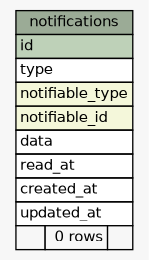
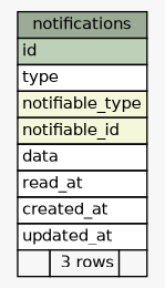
  digraph {
    bgcolor="#f7f7f7"
    fontname=Helvetica
    fontsize=11
    nodesep=0.18
    rankdir=RL
    ranksep=0.46
-   n1 [fontname=Helvetica fontsize=11 label=<     <TABLE BORDER="0" CELLBORDER="1" CELLSPACING="0" BGCOLOR="#ffffff">       <TR><TD COLSPAN="3" BGCOLOR="#9bab96" ALIGN="CENTER">notifications</TD></TR>       <TR><TD PORT="id" COLSPAN="3" BGCOLOR="#bed1b8" ALIGN="LEFT">id</TD></TR>       <TR><TD PORT="type" COLSPAN="3" ALIGN="LEFT">type</TD></TR>       <TR><TD PORT="notifiable_type" COLSPAN="3" BGCOLOR="#f4f7da" ALIGN="LEFT">notifiable_type</TD></TR>       <TR><TD PORT="notifiable_id" COLSPAN="3" BGCOLOR="#f4f7da" ALIGN="LEFT">notifiable_id</TD></TR>       <TR><TD PORT="data" COLSPAN="3" ALIGN="LEFT">data</TD></TR>       <TR><TD PORT="read_at" COLSPAN="3" ALIGN="LEFT">read_at</TD></TR>       <TR><TD PORT="created_at" COLSPAN="3" ALIGN="LEFT">created_at</TD></TR>       <TR><TD PORT="updated_at" COLSPAN="3" ALIGN="LEFT">updated_at</TD></TR>       <TR><TD ALIGN="LEFT" BGCOLOR="#f7f7f7">  </TD><TD ALIGN="RIGHT" BGCOLOR="#f7f7f7">0 rows</TD><TD ALIGN="RIGHT" BGCOLOR="#f7f7f7">  </TD></TR>     </TABLE>> shape=plaintext]
+   n1 [fontname=Helvetica fontsize=11 label=<     <TABLE BORDER="0" CELLBORDER="1" CELLSPACING="0" BGCOLOR="#ffffff">       <TR><TD COLSPAN="3" BGCOLOR="#9bab96" ALIGN="CENTER">notifications</TD></TR>       <TR><TD PORT="id" COLSPAN="3" BGCOLOR="#bed1b8" ALIGN="LEFT">id</TD></TR>       <TR><TD PORT="type" COLSPAN="3" ALIGN="LEFT">type</TD></TR>       <TR><TD PORT="notifiable_type" COLSPAN="3" BGCOLOR="#f4f7da" ALIGN="LEFT">notifiable_type</TD></TR>       <TR><TD PORT="notifiable_id" COLSPAN="3" BGCOLOR="#f4f7da" ALIGN="LEFT">notifiable_id</TD></TR>       <TR><TD PORT="data" COLSPAN="3" ALIGN="LEFT">data</TD></TR>       <TR><TD PORT="read_at" COLSPAN="3" ALIGN="LEFT">read_at</TD></TR>       <TR><TD PORT="created_at" COLSPAN="3" ALIGN="LEFT">created_at</TD></TR>       <TR><TD PORT="updated_at" COLSPAN="3" ALIGN="LEFT">updated_at</TD></TR>       <TR><TD ALIGN="LEFT" BGCOLOR="#f7f7f7">  </TD><TD ALIGN="RIGHT" BGCOLOR="#f7f7f7">3 rows</TD><TD ALIGN="RIGHT" BGCOLOR="#f7f7f7">  </TD></TR>     </TABLE>> shape=plaintext]
  }
